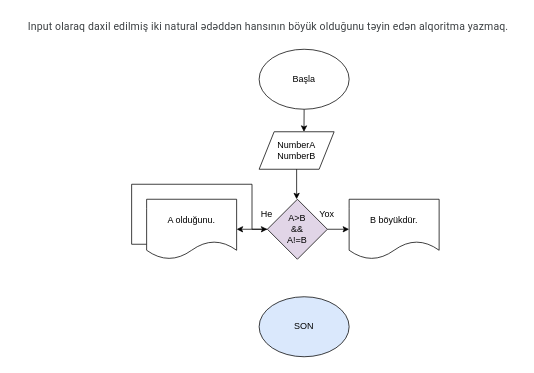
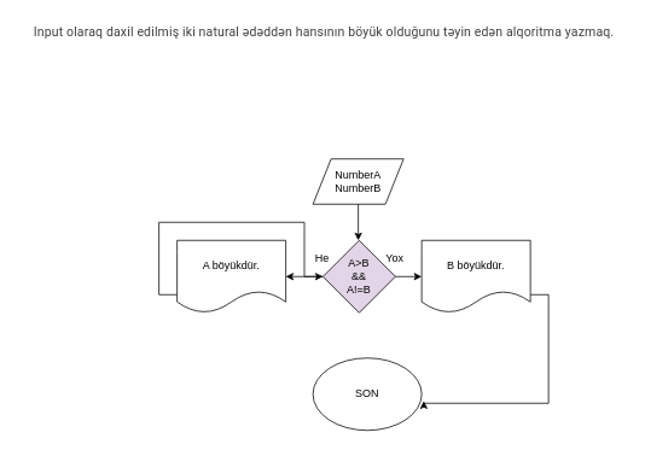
  <mxCell id="0" />
  <mxCell id="1" parent="0" />
  <mxCell id="2" value="&lt;span style=&quot;color: rgb(60, 64, 67); font-family: Roboto, Arial, sans-serif; font-size: 14px; letter-spacing: 0.2px; text-align: start;&quot;&gt;&amp;nbsp;Input olaraq daxil edilmiş iki natural ədəddən hansının böyük olduğunu təyin edən alqoritma yazmaq.&lt;/span&gt;" style="text;html=1;align=center;verticalAlign=middle;resizable=0;points=[];autosize=1;strokeColor=none;fillColor=none;" vertex="1" parent="1"><mxGeometry x="20" y="20" width="670" height="30" as="geometry" /></mxCell>
- <mxCell id="3" style="edgeStyle=orthogonalEdgeStyle;rounded=0;orthogonalLoop=1;jettySize=auto;html=1;exitX=0.5;exitY=1;exitDx=0;exitDy=0;entryX=0.598;entryY=0.003;entryDx=0;entryDy=0;entryPerimeter=0;" edge="1" parent="1" source="4" target="5"><mxGeometry relative="1" as="geometry" /></mxCell>
- <mxCell id="4" value="Başla" style="ellipse;whiteSpace=wrap;html=1;" vertex="1" parent="1"><mxGeometry x="345" y="65" width="120" height="80" as="geometry" /></mxCell>
  <mxCell id="5" value="NumberA&lt;br&gt;NumberB" style="shape=parallelogram;perimeter=parallelogramPerimeter;whiteSpace=wrap;html=1;fixedSize=1;" vertex="1" parent="1"><mxGeometry x="345" y="175" width="100" height="50" as="geometry" /></mxCell>
  <mxCell id="6" value="" style="endArrow=classic;html=1;rounded=0;exitX=0.5;exitY=1;exitDx=0;exitDy=0;" edge="1" parent="1" source="5"><mxGeometry width="50" height="50" relative="1" as="geometry"><mxPoint x="365" y="275" as="sourcePoint" /><mxPoint x="395" y="265" as="targetPoint" /></mxGeometry></mxCell>
  <mxCell id="7" style="edgeStyle=orthogonalEdgeStyle;rounded=0;orthogonalLoop=1;jettySize=auto;html=1;" edge="1" parent="1" source="9"><mxGeometry relative="1" as="geometry"><mxPoint x="315" y="305" as="targetPoint" /></mxGeometry></mxCell>
  <mxCell id="8" style="edgeStyle=orthogonalEdgeStyle;rounded=0;orthogonalLoop=1;jettySize=auto;html=1;exitX=1;exitY=0.5;exitDx=0;exitDy=0;" edge="1" parent="1" source="9"><mxGeometry relative="1" as="geometry"><mxPoint x="465" y="305" as="targetPoint" /></mxGeometry></mxCell>
  <mxCell id="9" value="A&amp;gt;B&lt;br&gt;&amp;amp;&amp;amp;&lt;br&gt;A!=B" style="rhombus;whiteSpace=wrap;html=1;fillColor=#e1d5e7;" vertex="1" parent="1"><mxGeometry x="356" y="265" width="80" height="80" as="geometry" /></mxCell>
  <mxCell id="10" value="He&lt;br&gt;" style="text;html=1;align=center;verticalAlign=middle;resizable=0;points=[];autosize=1;strokeColor=none;fillColor=none;" vertex="1" parent="1"><mxGeometry x="335" y="270" width="40" height="30" as="geometry" /></mxCell>
  <mxCell id="11" value="Yox" style="text;html=1;align=center;verticalAlign=middle;resizable=0;points=[];autosize=1;strokeColor=none;fillColor=none;" vertex="1" parent="1"><mxGeometry x="415" y="270" width="40" height="30" as="geometry" /></mxCell>
  <mxCell id="12" style="edgeStyle=orthogonalEdgeStyle;rounded=0;orthogonalLoop=1;jettySize=auto;html=1;exitX=0;exitY=0.75;exitDx=0;exitDy=0;" edge="1" parent="1" source="13" target="9"><mxGeometry relative="1" as="geometry" /></mxCell>
- <mxCell id="13" value="A olduğunu." style="shape=document;whiteSpace=wrap;html=1;boundedLbl=1;" vertex="1" parent="1"><mxGeometry x="195" y="265" width="120" height="80" as="geometry" /></mxCell>
+ <mxCell id="13" value="A böyükdür." style="shape=document;whiteSpace=wrap;html=1;boundedLbl=1;" vertex="1" parent="1"><mxGeometry x="195" y="265" width="120" height="80" as="geometry" /></mxCell>
+ <mxCell id="14" style="edgeStyle=orthogonalEdgeStyle;rounded=0;orthogonalLoop=1;jettySize=auto;html=1;exitX=1;exitY=0.75;exitDx=0;exitDy=0;entryX=1.019;entryY=0.596;entryDx=0;entryDy=0;entryPerimeter=0;" edge="1" parent="1" source="15" target="16"><mxGeometry relative="1" as="geometry"><Array as="points"><mxPoint x="605" y="325" /><mxPoint x="605" y="445" /><mxPoint x="467" y="445" /></Array></mxGeometry></mxCell>
  <mxCell id="15" value="B böyükdür.&lt;br&gt;" style="shape=document;whiteSpace=wrap;html=1;boundedLbl=1;" vertex="1" parent="1"><mxGeometry x="465" y="265" width="120" height="80" as="geometry" /></mxCell>
- <mxCell id="16" value="SON" style="ellipse;whiteSpace=wrap;html=1;fillColor=#dae8fc;" vertex="1" parent="1"><mxGeometry x="345" y="395" width="120" height="80" as="geometry" /></mxCell>
+ <mxCell id="16" value="SON" style="ellipse;whiteSpace=wrap;html=1;" vertex="1" parent="1"><mxGeometry x="345" y="395" width="120" height="80" as="geometry" /></mxCell>
